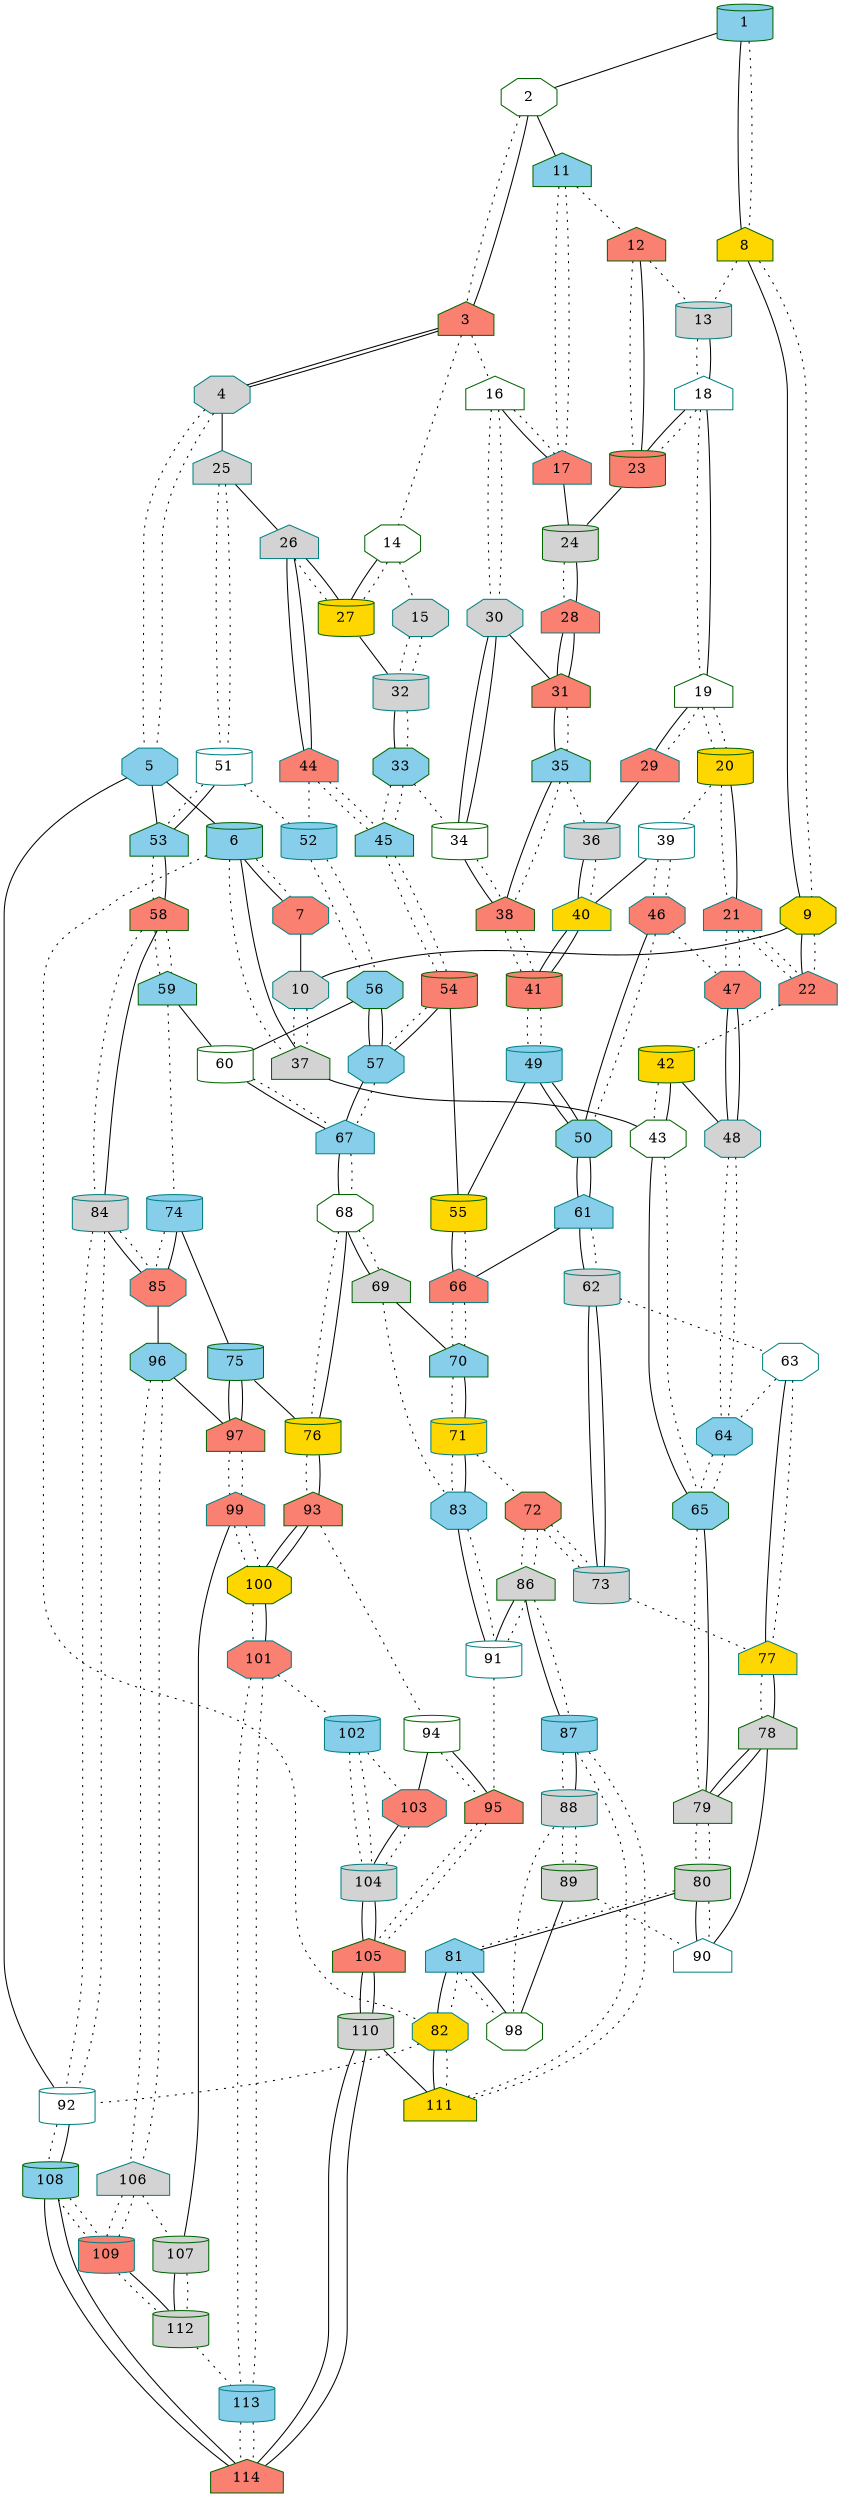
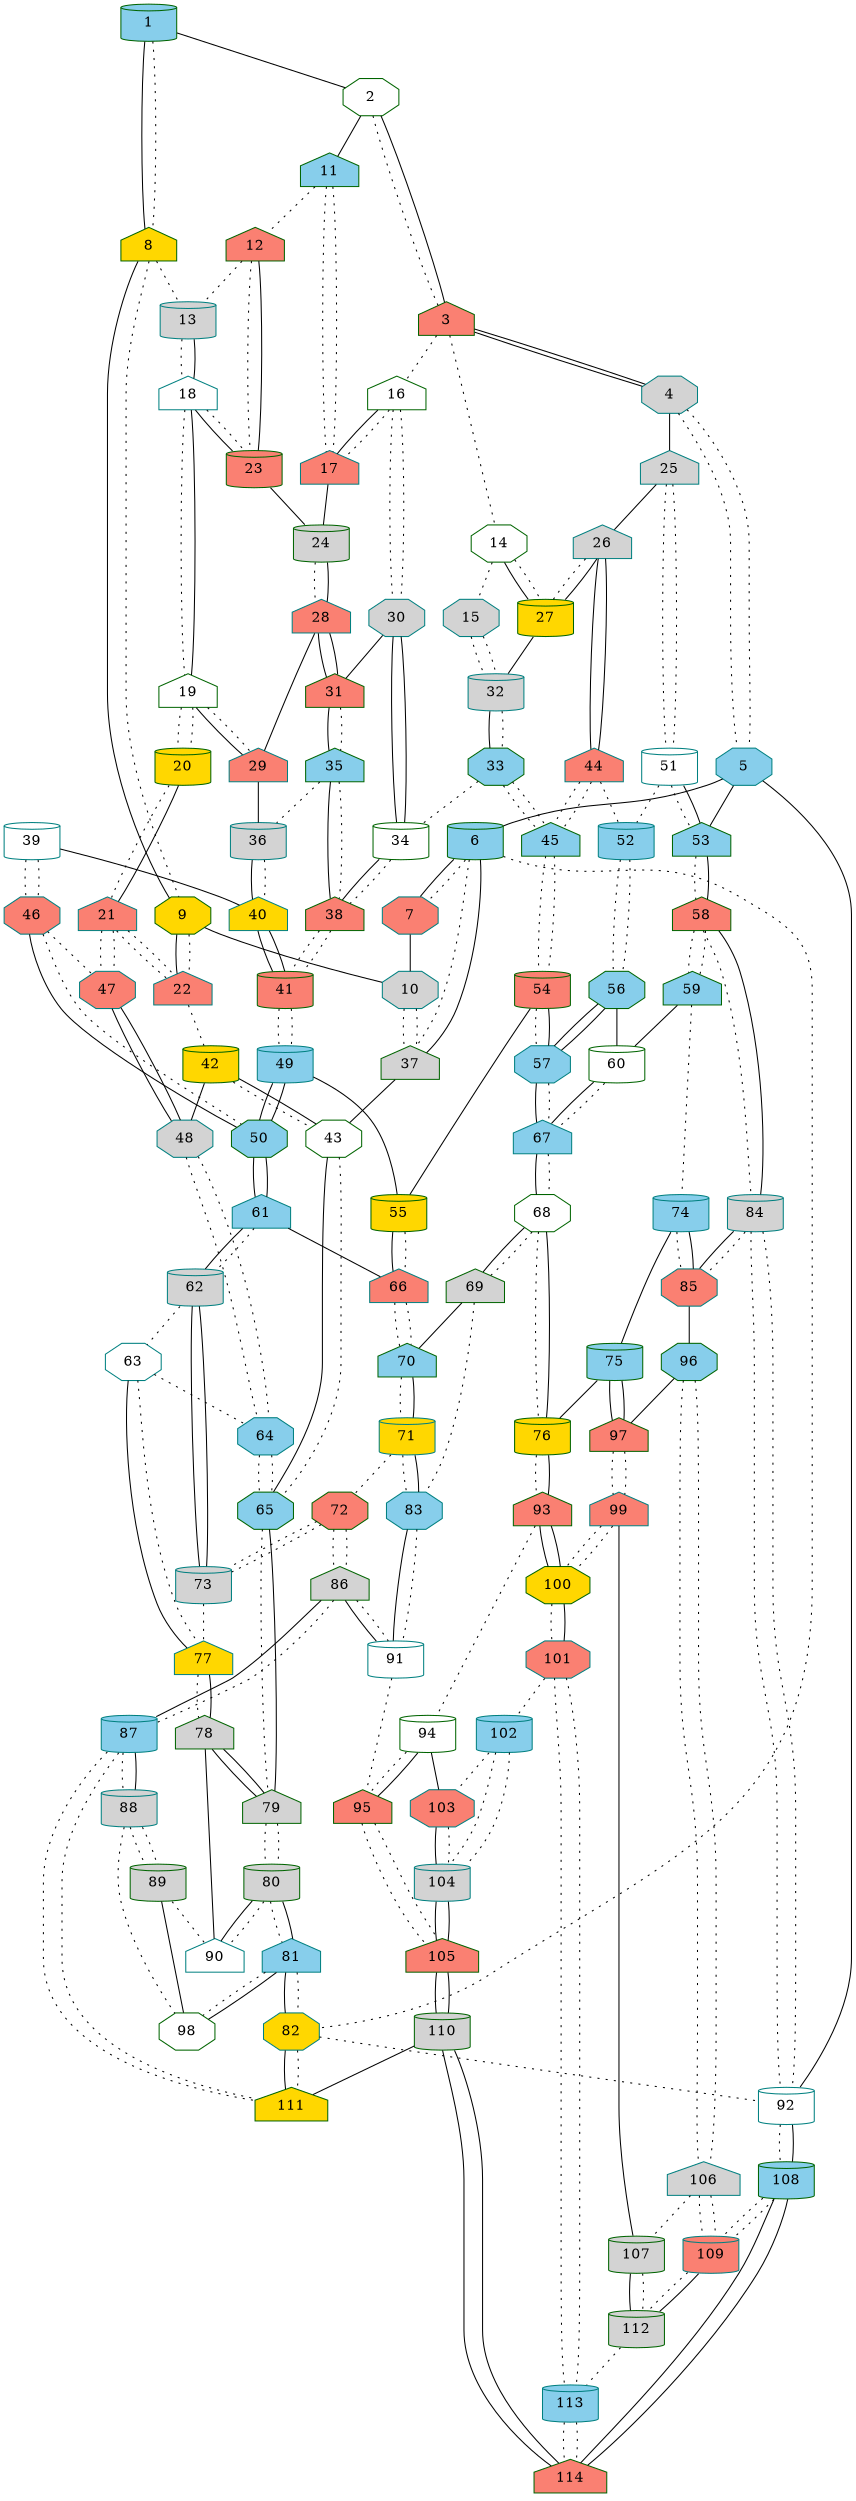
  graph {
    node [color=darkgreen fillcolor=salmon shape=house style=filled]
    edge [style=dotted]
    1 [fillcolor=skyblue shape=cylinder]
    2 [fillcolor=white shape=octagon]
    8 [fillcolor=gold]
    3
    11 [fillcolor=skyblue]
    9 [fillcolor=gold shape=octagon]
    13 [color=teal fillcolor=lightgrey shape=cylinder]
    4 [color=teal fillcolor=lightgrey shape=octagon]
    14 [fillcolor=white shape=octagon]
    16 [fillcolor=white]
    12
    17 [color=teal]
    5 [color=teal fillcolor=skyblue shape=octagon]
    25 [color=teal fillcolor=lightgrey]
    15 [color=teal fillcolor=lightgrey shape=octagon]
    27 [fillcolor=gold shape=cylinder]
    6 [fillcolor=skyblue shape=cylinder]
    53 [fillcolor=skyblue]
    92 [color=teal fillcolor=white shape=cylinder]
    26 [color=teal fillcolor=lightgrey]
    51 [color=teal fillcolor=white shape=cylinder]
    7 [color=teal shape=octagon]
    37 [fillcolor=lightgrey]
    82 [color=teal fillcolor=gold shape=octagon]
    58
    108 [fillcolor=skyblue shape=cylinder]
    10 [color=teal fillcolor=lightgrey shape=octagon]
    43 [fillcolor=white shape=octagon]
    111 [fillcolor=gold]
    22 [color=teal]
    18 [color=teal fillcolor=white]
    42 [fillcolor=gold shape=cylinder]
    23 [shape=cylinder]
    24 [fillcolor=lightgrey shape=cylinder]
    19 [fillcolor=white]
    32 [color=teal fillcolor=lightgrey shape=cylinder]
    30 [color=teal fillcolor=lightgrey shape=octagon]
    33 [fillcolor=skyblue shape=octagon]
    31
    34 [fillcolor=white shape=cylinder]
    28 [color=teal]
    20 [fillcolor=gold shape=cylinder]
    29 [color=teal]
    21 [color=teal]
    39 [color=teal fillcolor=white shape=cylinder]
    36 [color=teal fillcolor=lightgrey shape=cylinder]
    47 [color=teal shape=octagon]
    40 [color=teal fillcolor=gold]
    46 [color=teal shape=octagon]
    48 [color=teal fillcolor=lightgrey shape=octagon]
    44 [color=teal]
    52 [color=teal fillcolor=skyblue shape=cylinder]
    45 [fillcolor=skyblue]
    35 [fillcolor=skyblue]
    38
    54 [shape=cylinder]
    41 [shape=cylinder]
    65 [fillcolor=skyblue shape=octagon]
    49 [color=teal fillcolor=skyblue shape=cylinder]
    50 [fillcolor=skyblue shape=octagon]
    55 [fillcolor=gold shape=cylinder]
    64 [color=teal fillcolor=skyblue shape=octagon]
    79 [fillcolor=lightgrey]
    56 [fillcolor=skyblue shape=octagon]
    57 [color=teal fillcolor=skyblue shape=octagon]
    61 [color=teal fillcolor=skyblue]
    66 [color=teal]
    62 [color=teal fillcolor=lightgrey shape=cylinder]
    60 [fillcolor=white shape=cylinder]
    59 [fillcolor=skyblue]
    84 [color=teal fillcolor=lightgrey shape=cylinder]
    67 [color=teal fillcolor=skyblue]
    70 [fillcolor=skyblue]
    68 [fillcolor=white shape=octagon]
    74 [color=teal fillcolor=skyblue shape=cylinder]
    85 [color=teal shape=octagon]
    75 [fillcolor=skyblue shape=cylinder]
    63 [color=teal fillcolor=white shape=octagon]
    73 [color=teal fillcolor=lightgrey shape=cylinder]
    77 [color=teal fillcolor=gold]
    78 [fillcolor=lightgrey]
    80 [fillcolor=lightgrey shape=cylinder]
    71 [color=teal fillcolor=gold shape=cylinder]
    69 [fillcolor=lightgrey]
    76 [fillcolor=gold shape=cylinder]
    83 [color=teal fillcolor=skyblue shape=octagon]
    93
    91 [color=teal fillcolor=white shape=cylinder]
    72 [shape=octagon]
    86 [fillcolor=lightgrey]
    87 [color=teal fillcolor=skyblue shape=cylinder]
    97
    96 [fillcolor=skyblue shape=octagon]
    99 [color=teal]
    94 [fillcolor=white shape=cylinder]
    100 [fillcolor=gold shape=octagon]
    90 [color=teal fillcolor=white]
    81 [color=teal fillcolor=skyblue]
    98 [fillcolor=white shape=octagon]
    95
    106 [color=teal fillcolor=lightgrey]
    88 [color=teal fillcolor=lightgrey shape=cylinder]
    89 [fillcolor=lightgrey shape=cylinder]
    105
    109 [color=teal shape=cylinder]
    114
    103 [color=teal shape=octagon]
    101 [color=teal shape=octagon]
    104 [color=teal fillcolor=lightgrey shape=cylinder]
    110 [fillcolor=lightgrey shape=cylinder]
    107 [fillcolor=lightgrey shape=cylinder]
    112 [fillcolor=lightgrey shape=cylinder]
    102 [color=teal fillcolor=skyblue shape=cylinder]
    113 [color=teal fillcolor=skyblue shape=cylinder]
    1 -- 2 [style=solid]
    1 -- 8 [style=solid]
    1 -- 8
    2 -- 3
    2 -- 3 [style=solid]
    2 -- 11 [style=solid]
    8 -- 9 [style=solid]
    8 -- 9
    8 -- 13
    3 -- 4 [style=solid]
    3 -- 4 [style=solid]
    3 -- 14
    3 -- 16
    11 -- 12
    11 -- 17
    11 -- 17
    9 -- 10 [style=solid]
    9 -- 22 [style=solid]
    9 -- 22
    13 -- 18
    13 -- 18 [style=solid]
    4 -- 5
    4 -- 5
    4 -- 25 [style=solid]
    14 -- 15
    14 -- 27 [style=solid]
    14 -- 27
    16 -- 17 [style=solid]
    16 -- 17
    16 -- 30
    16 -- 30
    12 -- 13
    12 -- 23
    12 -- 23 [style=solid]
    17 -- 24 [style=solid]
    5 -- 6 [style=solid]
    5 -- 53 [style=solid]
    5 -- 92 [style=solid]
    25 -- 26 [style=solid]
    25 -- 51
    25 -- 51
    15 -- 32
    15 -- 32
    27 -- 32 [style=solid]
    6 -- 7 [style=solid]
    6 -- 7
    6 -- 37
    6 -- 37 [style=solid]
    6 -- 82
    53 -- 58
    53 -- 58 [style=solid]
    92 -- 108
    92 -- 108 [style=solid]
    26 -- 27
    26 -- 27 [style=solid]
    26 -- 44 [style=solid]
    26 -- 44 [style=solid]
    51 -- 53
    51 -- 53 [style=solid]
    51 -- 52
    7 -- 10 [style=solid]
    37 -- 43 [style=solid]
    82 -- 92
    82 -- 111 [style=solid]
    82 -- 111
    58 -- 59
    58 -- 59
    58 -- 84
    58 -- 84 [style=solid]
    108 -- 109
    108 -- 109
    108 -- 114 [style=solid]
    108 -- 114 [style=solid]
    10 -- 37
    10 -- 37
    43 -- 65 [style=solid]
    43 -- 65
    22 -- 42
    18 -- 23 [style=solid]
    18 -- 23
    18 -- 19
    18 -- 19 [style=solid]
    42 -- 43
    42 -- 43 [style=solid]
    42 -- 48 [style=solid]
    23 -- 24 [style=solid]
    24 -- 28
    24 -- 28 [style=solid]
    19 -- 20
    19 -- 20
    19 -- 29 [style=solid]
    19 -- 29
    32 -- 33 [style=solid]
    32 -- 33
    30 -- 31 [style=solid]
    30 -- 34 [style=solid]
    30 -- 34 [style=solid]
    33 -- 34
    33 -- 45
    33 -- 45
    31 -- 35 [style=solid]
    31 -- 35
    34 -- 38 [style=solid]
    34 -- 38
    28 -- 31 [style=solid]
    28 -- 31 [style=solid]
+   28 -- 29 [style=solid]
    20 -- 21
    20 -- 21 [style=solid]
-   20 -- 39
    29 -- 36 [style=solid]
    21 -- 22
    21 -- 22
    21 -- 47
    21 -- 47
    39 -- 40 [style=solid]
    39 -- 46
    39 -- 46
    36 -- 40 [style=solid]
    36 -- 40
    47 -- 48 [style=solid]
    47 -- 48 [style=solid]
    40 -- 41 [style=solid]
    40 -- 41 [style=solid]
    46 -- 47
    46 -- 50 [style=solid]
    46 -- 50
    48 -- 64
    48 -- 64
    44 -- 52
    44 -- 45
    44 -- 45
    52 -- 56
    52 -- 56
    45 -- 54
    45 -- 54
    35 -- 36
    35 -- 38 [style=solid]
    35 -- 38
    38 -- 41
    38 -- 41
    54 -- 55 [style=solid]
    54 -- 57
    54 -- 57 [style=solid]
    41 -- 49
    41 -- 49
    65 -- 79
    65 -- 79 [style=solid]
    49 -- 50 [style=solid]
    49 -- 50 [style=solid]
    49 -- 55 [style=solid]
    50 -- 61 [style=solid]
    50 -- 61 [style=solid]
    55 -- 66 [style=solid]
    55 -- 66
    64 -- 65
    64 -- 65
    79 -- 80
    79 -- 80
    56 -- 57 [style=solid]
    56 -- 57 [style=solid]
    56 -- 60 [style=solid]
    57 -- 67 [style=solid]
    57 -- 67
    61 -- 66 [style=solid]
    61 -- 62 [style=solid]
    61 -- 62
    66 -- 70
    66 -- 70
    62 -- 63
    62 -- 73 [style=solid]
    62 -- 73 [style=solid]
    60 -- 67 [style=solid]
    60 -- 67
    59 -- 60 [style=solid]
    59 -- 74
    84 -- 92
    84 -- 92
    84 -- 85 [style=solid]
    84 -- 85
    67 -- 68 [style=solid]
    67 -- 68
    70 -- 71
    70 -- 71 [style=solid]
    68 -- 69 [style=solid]
    68 -- 69
    68 -- 76
    68 -- 76 [style=solid]
    74 -- 85
    74 -- 85 [style=solid]
    74 -- 75 [style=solid]
    85 -- 96 [style=solid]
    75 -- 76 [style=solid]
    75 -- 97 [style=solid]
    75 -- 97 [style=solid]
    63 -- 64
    63 -- 77 [style=solid]
    63 -- 77
    73 -- 77
    77 -- 78
    77 -- 78 [style=solid]
    78 -- 79 [style=solid]
    78 -- 79 [style=solid]
    78 -- 90 [style=solid]
    80 -- 90 [style=solid]
    80 -- 90
    80 -- 81
    80 -- 81 [style=solid]
    71 -- 83
    71 -- 83 [style=solid]
    71 -- 72
    69 -- 70 [style=solid]
    69 -- 83
    76 -- 93
    76 -- 93 [style=solid]
    83 -- 91 [style=solid]
    83 -- 91
    93 -- 94
    93 -- 100 [style=solid]
    93 -- 100 [style=solid]
    91 -- 95
    72 -- 73
    72 -- 73
    72 -- 86
    72 -- 86
    86 -- 91 [style=solid]
    86 -- 91
    86 -- 87 [style=solid]
    86 -- 87
    87 -- 111
    87 -- 111
    87 -- 88
    87 -- 88 [style=solid]
    97 -- 99
    97 -- 99
    96 -- 97 [style=solid]
    96 -- 106
    96 -- 106
    99 -- 100
    99 -- 100
    99 -- 107 [style=solid]
    94 -- 95
    94 -- 95 [style=solid]
    94 -- 103 [style=solid]
    100 -- 101
    100 -- 101 [style=solid]
    81 -- 82 [style=solid]
    81 -- 82
    81 -- 98
    81 -- 98 [style=solid]
    95 -- 105
    95 -- 105
    106 -- 109
    106 -- 109
    106 -- 107
    88 -- 98
    88 -- 89
    88 -- 89
    89 -- 90
    89 -- 98 [style=solid]
    105 -- 110 [style=solid]
    105 -- 110 [style=solid]
    109 -- 112
    109 -- 112 [style=solid]
    103 -- 104 [style=solid]
    103 -- 104
    101 -- 102
    101 -- 113
    101 -- 113
    104 -- 105 [style=solid]
    104 -- 105 [style=solid]
    110 -- 111 [style=solid]
    110 -- 114 [style=solid]
    110 -- 114 [style=solid]
    107 -- 112 [style=solid]
    107 -- 112
    112 -- 113
    102 -- 103
    102 -- 104
    102 -- 104
    113 -- 114
    113 -- 114
  }
